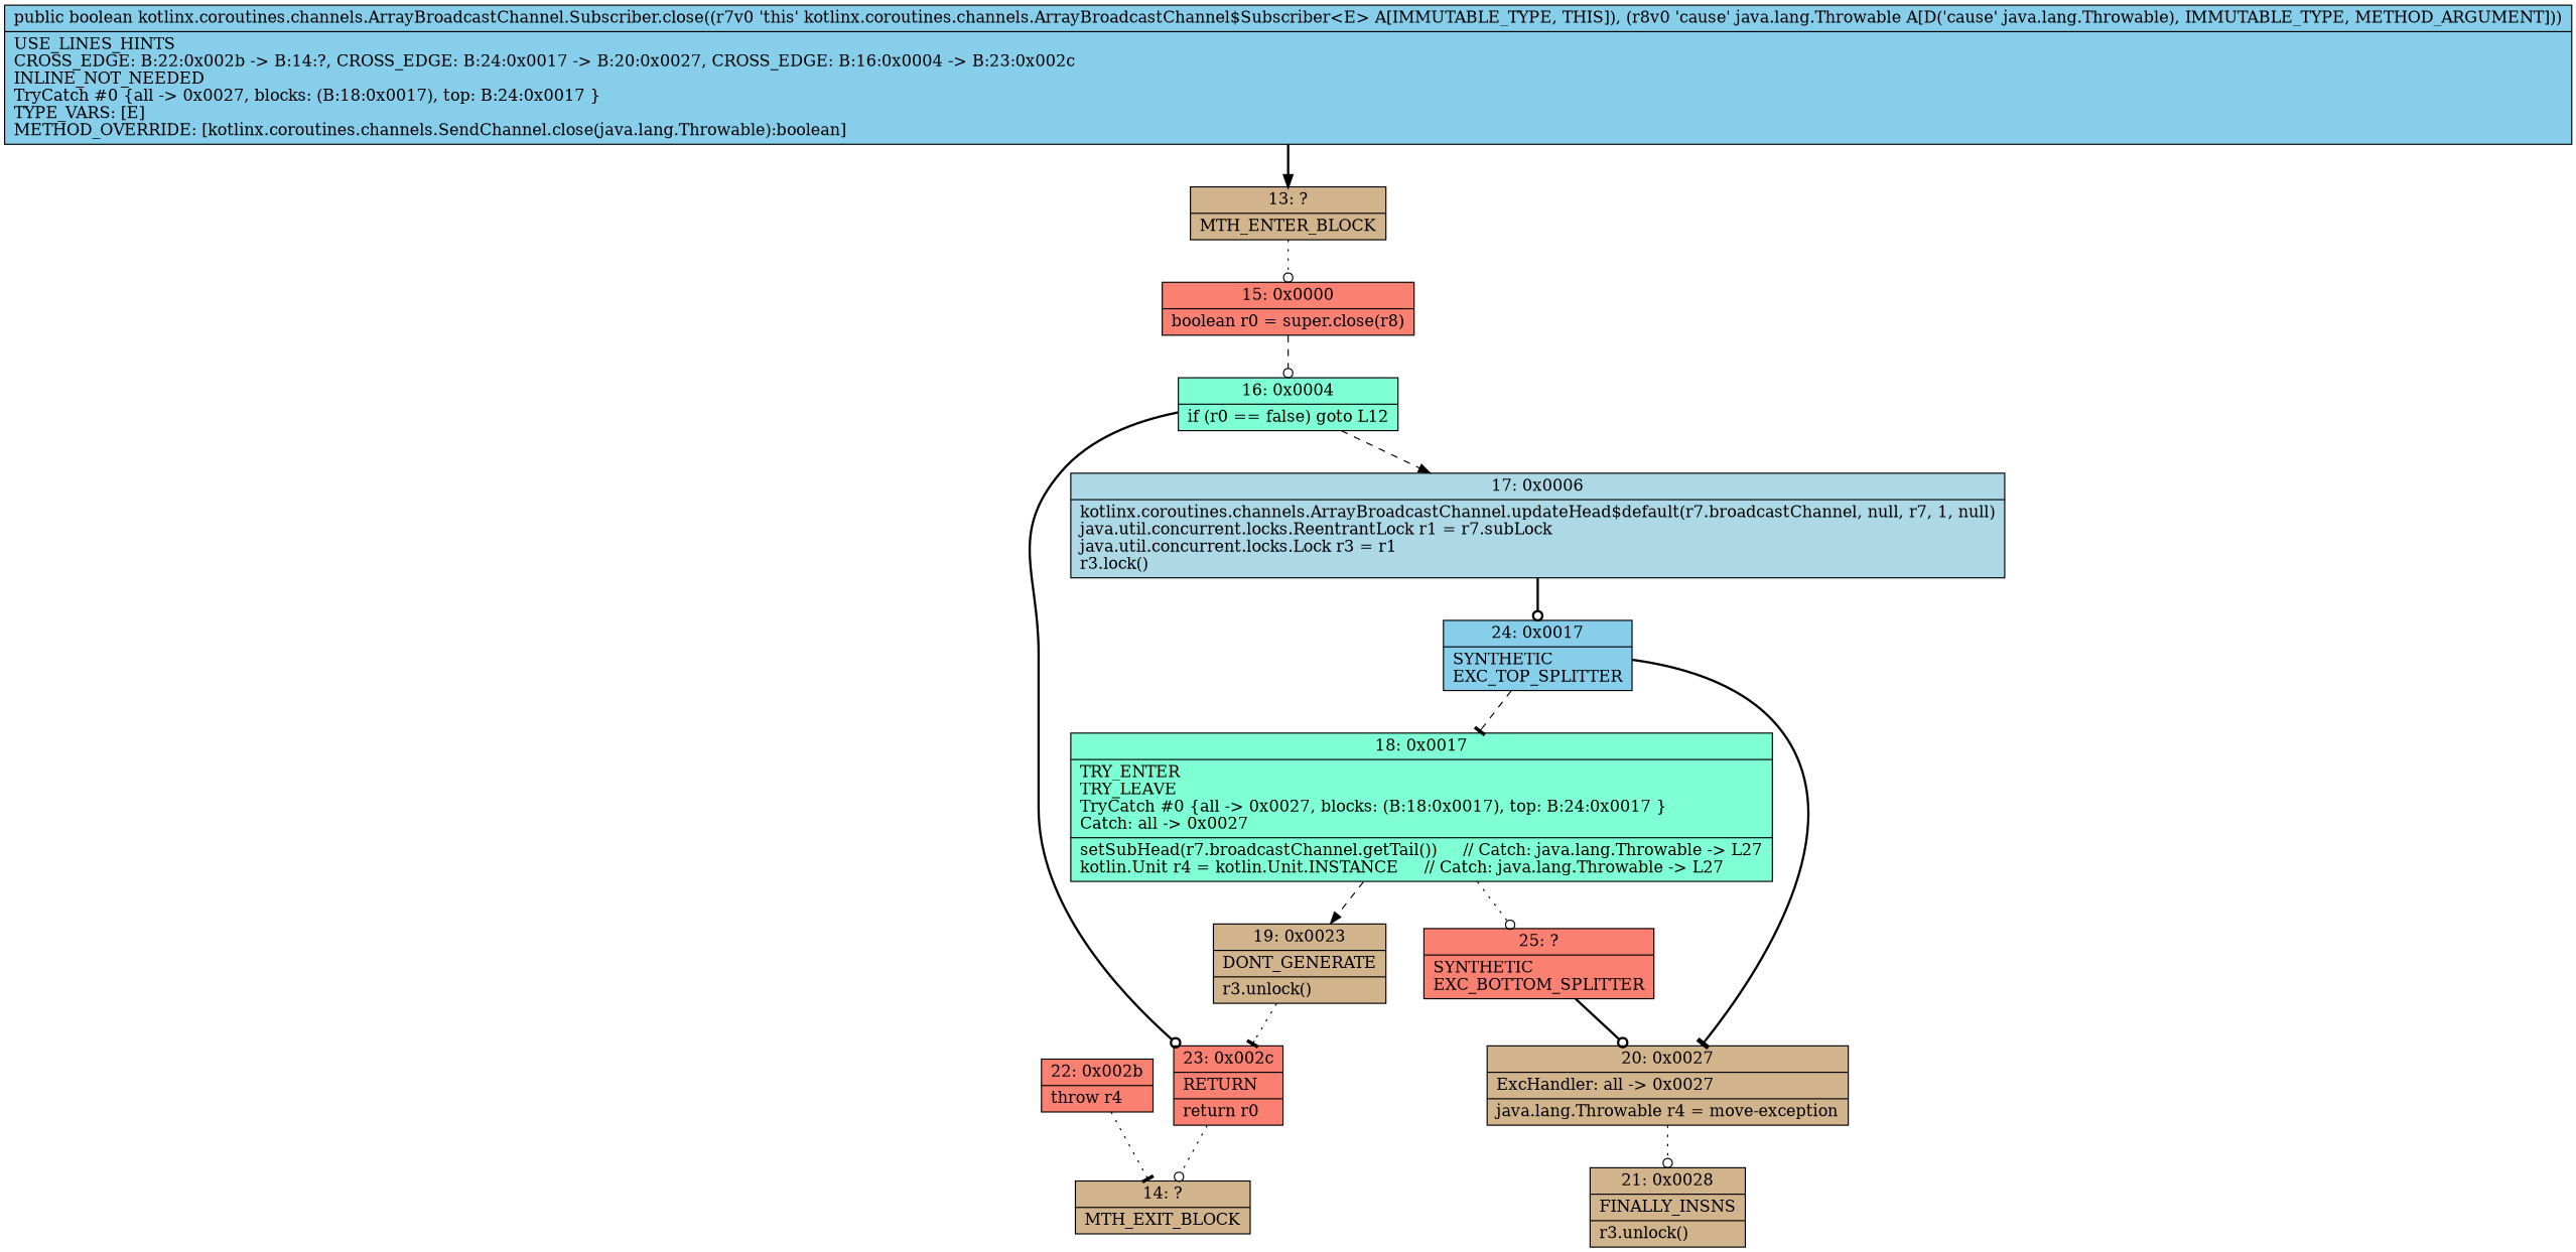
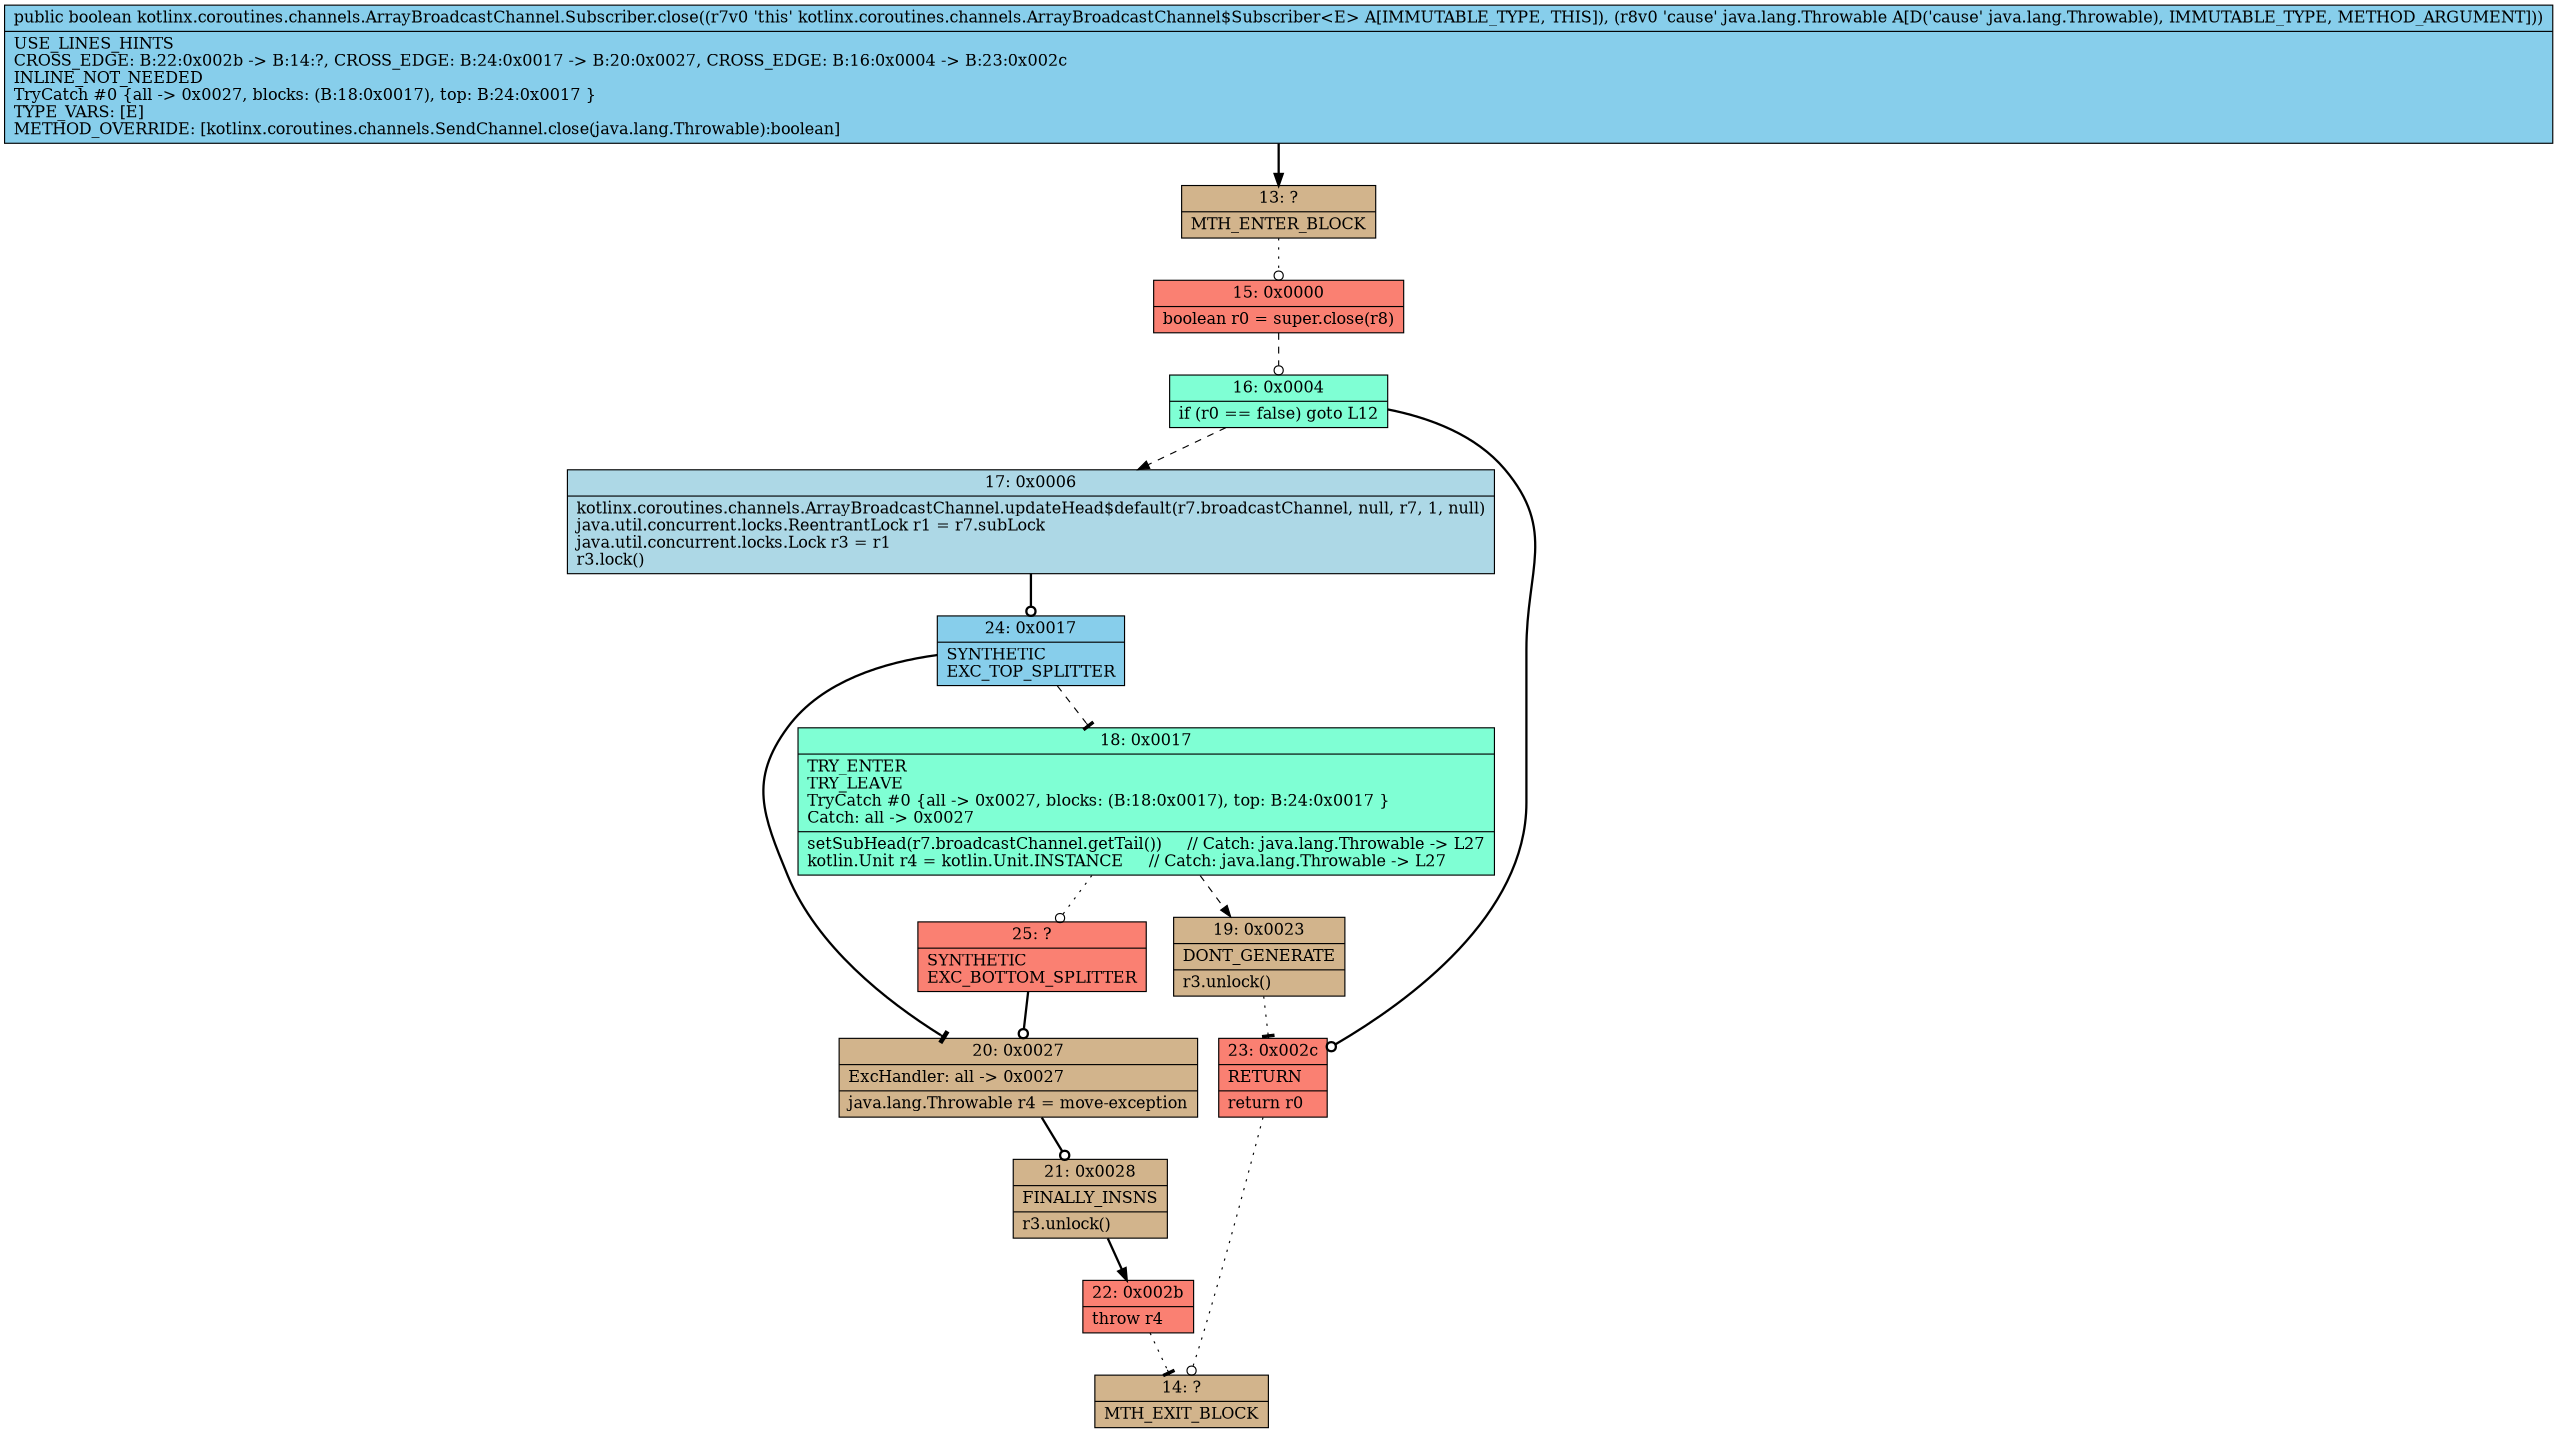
  digraph {
    node [fillcolor=tan shape=record style=filled]
    edge [arrowhead=odot style=dotted]
    n1 [label="{13\:\ ?|MTH_ENTER_BLOCK\l}"]
    n2 [fillcolor=salmon label="{15\:\ 0x0000|boolean r0 = super.close(r8)\l}"]
    n3 [fillcolor=aquamarine label="{16\:\ 0x0004|if (r0 == false) goto L12\l}"]
    n4 [fillcolor=lightblue label="{17\:\ 0x0006|kotlinx.coroutines.channels.ArrayBroadcastChannel.updateHead$default(r7.broadcastChannel, null, r7, 1, null)\ljava.util.concurrent.locks.ReentrantLock r1 = r7.subLock\ljava.util.concurrent.locks.Lock r3 = r1\lr3.lock()\l}"]
    n5 [fillcolor=salmon label="{23\:\ 0x002c|RETURN\l|return r0\l}"]
    n6 [fillcolor=skyblue label="{24\:\ 0x0017|SYNTHETIC\lEXC_TOP_SPLITTER\l}"]
    n7 [label="{14\:\ ?|MTH_EXIT_BLOCK\l}"]
    n8 [fillcolor=aquamarine label="{18\:\ 0x0017|TRY_ENTER\lTRY_LEAVE\lTryCatch #0 \{all \-\> 0x0027, blocks: (B:18:0x0017), top: B:24:0x0017 \}\lCatch: all \-\> 0x0027\l|setSubHead(r7.broadcastChannel.getTail())     \/\/ Catch: java.lang.Throwable \-\> L27\lkotlin.Unit r4 = kotlin.Unit.INSTANCE     \/\/ Catch: java.lang.Throwable \-\> L27\l}"]
    n9 [label="{20\:\ 0x0027|ExcHandler: all \-\> 0x0027\l|java.lang.Throwable r4 = move\-exception\l}"]
    n10 [label="{19\:\ 0x0023|DONT_GENERATE\l|r3.unlock()\l}"]
    n11 [fillcolor=salmon label="{25\:\ ?|SYNTHETIC\lEXC_BOTTOM_SPLITTER\l}"]
    n12 [label="{21\:\ 0x0028|FINALLY_INSNS\l|r3.unlock()\l}"]
    n13 [fillcolor=salmon label="{22\:\ 0x002b|throw r4\l}"]
    n14 [fillcolor=skyblue label="{public boolean kotlinx.coroutines.channels.ArrayBroadcastChannel.Subscriber.close((r7v0 'this' kotlinx.coroutines.channels.ArrayBroadcastChannel$Subscriber\<E\> A[IMMUTABLE_TYPE, THIS]), (r8v0 'cause' java.lang.Throwable A[D('cause' java.lang.Throwable), IMMUTABLE_TYPE, METHOD_ARGUMENT]))  | USE_LINES_HINTS\lCROSS_EDGE: B:22:0x002b \-\> B:14:?, CROSS_EDGE: B:24:0x0017 \-\> B:20:0x0027, CROSS_EDGE: B:16:0x0004 \-\> B:23:0x002c\lINLINE_NOT_NEEDED\lTryCatch #0 \{all \-\> 0x0027, blocks: (B:18:0x0017), top: B:24:0x0017 \}\lTYPE_VARS: [E]\lMETHOD_OVERRIDE: [kotlinx.coroutines.channels.SendChannel.close(java.lang.Throwable):boolean]\l}"]
    n1 -> n2
    n2 -> n3 [style=dashed]
    n3 -> n4 [arrowhead=normal style=dashed]
    n3 -> n5 [style=bold]
    n4 -> n6 [style=bold]
    n5 -> n7
    n6 -> n8 [arrowhead=tee style=dashed]
    n6 -> n9 [arrowhead=tee style=bold]
    n8 -> n10 [arrowhead=normal style=dashed]
    n8 -> n11
-   n9 -> n12
+   n9 -> n12 [style=bold]
    n10 -> n5 [arrowhead=tee]
    n11 -> n9 [style=bold]
+   n12 -> n13 [arrowhead=normal style=bold]
    n13 -> n7 [arrowhead=tee]
    n14 -> n1 [arrowhead=normal style=bold]
  }
